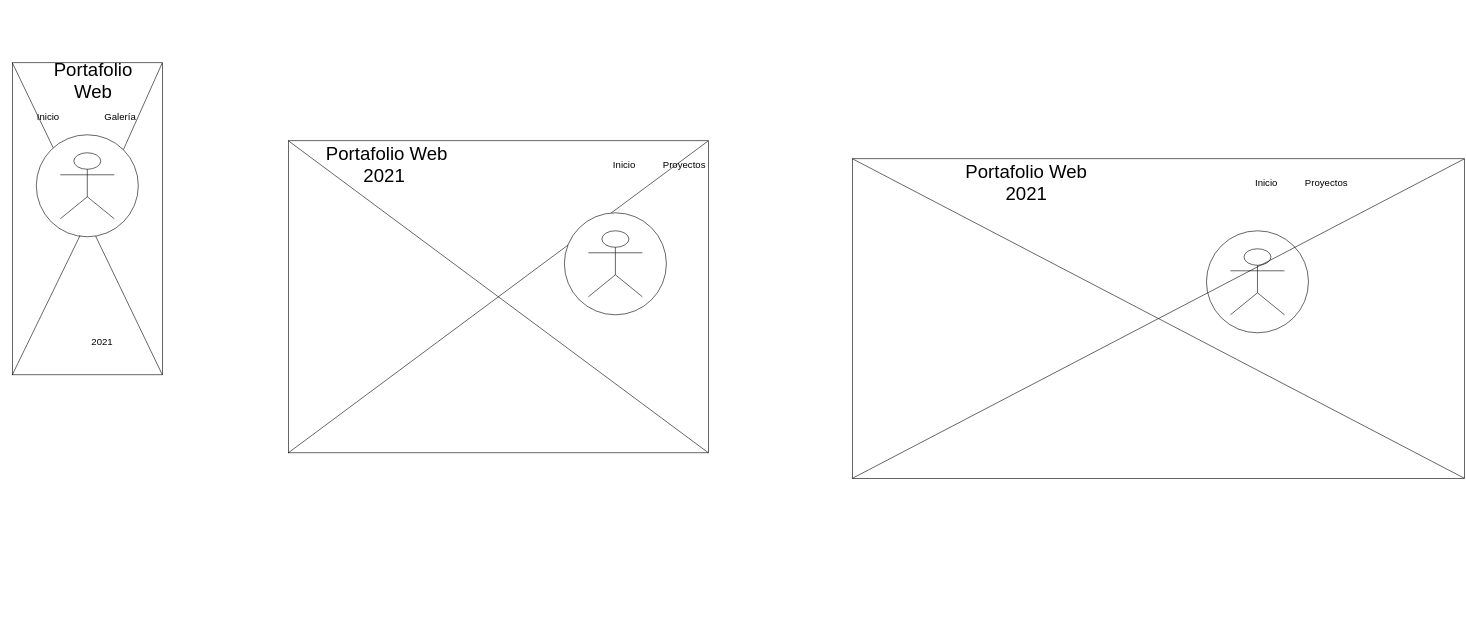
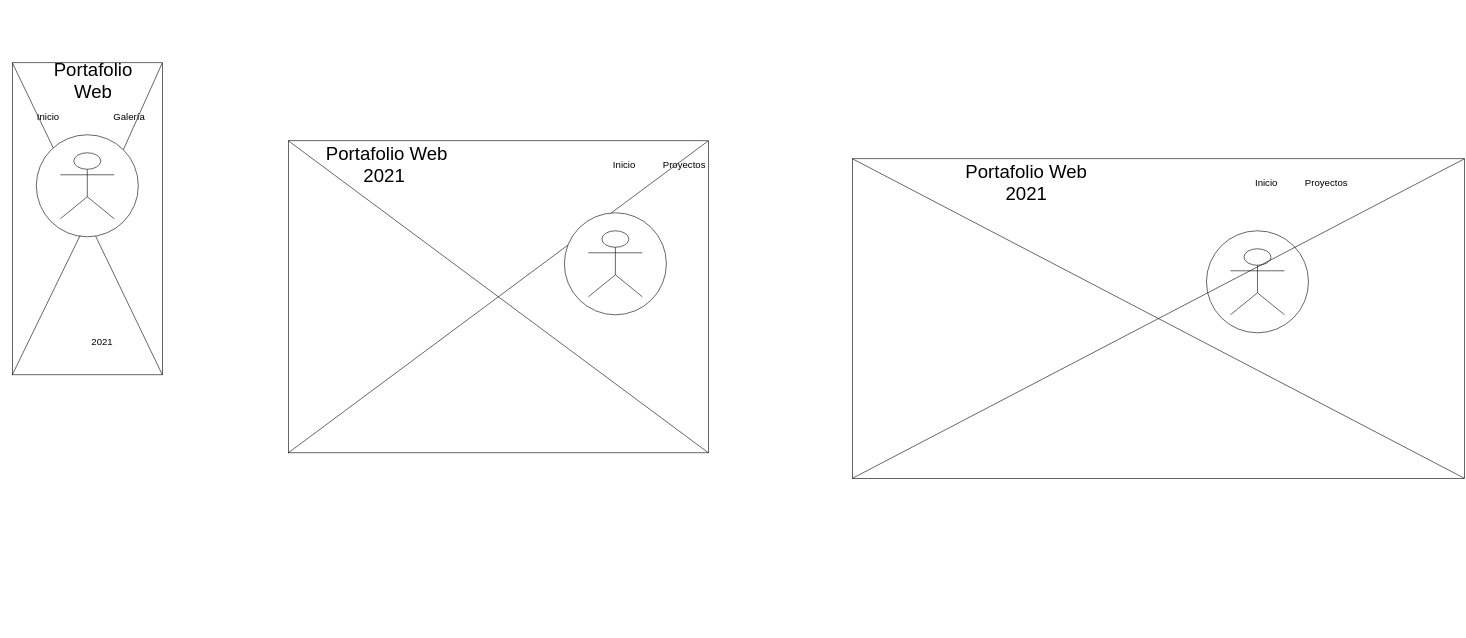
  <mxCell id="0" />
  <mxCell id="1" parent="0" />
  <mxCell id="2" value="" style="rounded=0;whiteSpace=wrap;html=1;" vertex="1" parent="1"><mxGeometry x="20" y="104" width="250" height="520" as="geometry" /></mxCell>
  <mxCell id="3" value="" style="endArrow=none;html=1;exitX=1;exitY=0;exitDx=0;exitDy=0;" edge="1" parent="1" source="5"><mxGeometry width="50" height="50" relative="1" as="geometry"><mxPoint x="220" y="154" as="sourcePoint" /><mxPoint x="270" y="104" as="targetPoint" /></mxGeometry></mxCell>
  <mxCell id="4" value="" style="endArrow=none;html=1;exitX=1;exitY=1;exitDx=0;exitDy=0;entryX=0;entryY=0;entryDx=0;entryDy=0;" edge="1" parent="1" source="2" target="2"><mxGeometry width="50" height="50" relative="1" as="geometry"><mxPoint x="30" y="634" as="sourcePoint" /><mxPoint x="280" y="114" as="targetPoint" /></mxGeometry></mxCell>
  <mxCell id="5" value="" style="ellipse;whiteSpace=wrap;html=1;aspect=fixed;" vertex="1" parent="1"><mxGeometry x="60" y="224" width="170" height="170" as="geometry" /></mxCell>
  <mxCell id="6" value="" style="endArrow=none;html=1;exitX=0;exitY=1;exitDx=0;exitDy=0;entryX=0.429;entryY=0.988;entryDx=0;entryDy=0;entryPerimeter=0;" edge="1" parent="1" source="2" target="5"><mxGeometry width="50" height="50" relative="1" as="geometry"><mxPoint x="20" y="624" as="sourcePoint" /><mxPoint x="270" y="104" as="targetPoint" /></mxGeometry></mxCell>
  <mxCell id="7" value="" style="shape=umlActor;verticalLabelPosition=bottom;verticalAlign=top;html=1;outlineConnect=0;" vertex="1" parent="1"><mxGeometry x="100" y="254" width="90" height="110" as="geometry" /></mxCell>
  <mxCell id="8" value="Portafolio Web" style="text;html=1;strokeColor=none;fillColor=none;align=center;verticalAlign=middle;whiteSpace=wrap;rounded=0;fontSize=31;" vertex="1" parent="1"><mxGeometry x="75" y="124" width="160" height="20" as="geometry" /></mxCell>
  <mxCell id="9" value="Inicio" style="text;html=1;strokeColor=none;fillColor=none;align=center;verticalAlign=middle;whiteSpace=wrap;rounded=0;fontSize=16;" vertex="1" parent="1"><mxGeometry x="60" y="184" width="40" height="20" as="geometry" /></mxCell>
- <mxCell id="10" value="Galería" style="text;html=1;strokeColor=none;fillColor=none;align=center;verticalAlign=middle;whiteSpace=wrap;rounded=0;fontSize=16;" vertex="1" parent="1"><mxGeometry x="180" y="184" width="40" height="20" as="geometry" /></mxCell>
+ <mxCell id="10" value="Galería" style="text;html=1;strokeColor=none;fillColor=none;align=center;verticalAlign=middle;whiteSpace=wrap;rounded=0;fontSize=16;" vertex="1" parent="1"><mxGeometry x="195" y="184" width="40" height="20" as="geometry" /></mxCell>
  <mxCell id="11" value="2021&lt;br&gt;" style="text;html=1;strokeColor=none;fillColor=none;align=center;verticalAlign=middle;whiteSpace=wrap;rounded=0;fontSize=16;fontFamily=Helvetica;" vertex="1" parent="1"><mxGeometry x="150" y="534" width="40" height="70" as="geometry" /></mxCell>
  <mxCell id="12" value="" style="rounded=0;whiteSpace=wrap;html=1;" vertex="1" parent="1"><mxGeometry x="480" y="234" width="700" height="520" as="geometry" /></mxCell>
  <mxCell id="13" value="&amp;nbsp;Portafolio Web 2021" style="text;html=1;strokeColor=none;fillColor=none;align=center;verticalAlign=middle;whiteSpace=wrap;rounded=0;fontSize=31;" vertex="1" parent="1"><mxGeometry x="500" y="264" width="280" height="20" as="geometry" /></mxCell>
  <mxCell id="14" value="Inicio" style="text;html=1;strokeColor=none;fillColor=none;align=center;verticalAlign=middle;whiteSpace=wrap;rounded=0;fontSize=16;" vertex="1" parent="1"><mxGeometry x="1020" y="264" width="40" height="20" as="geometry" /></mxCell>
  <mxCell id="15" value="Proyectos" style="text;html=1;strokeColor=none;fillColor=none;align=center;verticalAlign=middle;whiteSpace=wrap;rounded=0;fontSize=16;" vertex="1" parent="1"><mxGeometry x="1120" y="264" width="40" height="20" as="geometry" /></mxCell>
  <mxCell id="16" value="" style="endArrow=none;html=1;fontSize=16;entryX=0;entryY=0;entryDx=0;entryDy=0;exitX=1;exitY=1;exitDx=0;exitDy=0;" edge="1" source="12" target="12" parent="1"><mxGeometry width="50" height="50" relative="1" as="geometry"><mxPoint x="810" y="454" as="sourcePoint" /><mxPoint x="860" y="404" as="targetPoint" /></mxGeometry></mxCell>
  <mxCell id="17" value="" style="endArrow=none;html=1;fontSize=16;entryX=1;entryY=0;entryDx=0;entryDy=0;exitX=0;exitY=1;exitDx=0;exitDy=0;" edge="1" source="12" target="12" parent="1"><mxGeometry width="50" height="50" relative="1" as="geometry"><mxPoint x="810" y="454" as="sourcePoint" /><mxPoint x="860" y="404" as="targetPoint" /></mxGeometry></mxCell>
  <mxCell id="18" value="" style="ellipse;whiteSpace=wrap;html=1;aspect=fixed;" vertex="1" parent="1"><mxGeometry x="940" y="354" width="170" height="170" as="geometry" /></mxCell>
  <mxCell id="19" value="" style="shape=umlActor;verticalLabelPosition=bottom;verticalAlign=top;html=1;outlineConnect=0;" vertex="1" parent="1"><mxGeometry x="980" y="384" width="90" height="110" as="geometry" /></mxCell>
  <mxCell id="20" value="" style="rounded=0;whiteSpace=wrap;html=1;rotation=90;" vertex="1" parent="1"><mxGeometry x="1663.75" y="20.25" width="532.5" height="1020" as="geometry" /></mxCell>
  <mxCell id="21" value="Portafolio Web 2021" style="text;html=1;strokeColor=none;fillColor=none;align=center;verticalAlign=middle;whiteSpace=wrap;rounded=0;fontSize=31;" vertex="1" parent="1"><mxGeometry x="1570" y="294" width="280" height="20" as="geometry" /></mxCell>
  <mxCell id="22" value="Inicio" style="text;html=1;strokeColor=none;fillColor=none;align=center;verticalAlign=middle;whiteSpace=wrap;rounded=0;fontSize=16;" vertex="1" parent="1"><mxGeometry x="2090" y="294" width="40" height="20" as="geometry" /></mxCell>
  <mxCell id="23" value="Proyectos" style="text;html=1;strokeColor=none;fillColor=none;align=center;verticalAlign=middle;whiteSpace=wrap;rounded=0;fontSize=16;" vertex="1" parent="1"><mxGeometry x="2190" y="294" width="40" height="20" as="geometry" /></mxCell>
  <mxCell id="24" value="" style="ellipse;whiteSpace=wrap;html=1;aspect=fixed;" vertex="1" parent="1"><mxGeometry x="2010" y="384" width="170" height="170" as="geometry" /></mxCell>
  <mxCell id="25" value="" style="shape=umlActor;verticalLabelPosition=bottom;verticalAlign=top;html=1;outlineConnect=0;" vertex="1" parent="1"><mxGeometry x="2050" y="414" width="90" height="110" as="geometry" /></mxCell>
  <mxCell id="26" value="" style="endArrow=none;html=1;fontSize=16;entryX=0;entryY=1;entryDx=0;entryDy=0;exitX=1;exitY=0;exitDx=0;exitDy=0;" edge="1" source="20" target="20" parent="1"><mxGeometry width="50" height="50" relative="1" as="geometry"><mxPoint x="1770" y="654" as="sourcePoint" /><mxPoint x="1820" y="604" as="targetPoint" /></mxGeometry></mxCell>
  <mxCell id="27" value="" style="endArrow=none;html=1;fontSize=16;exitX=1;exitY=1;exitDx=0;exitDy=0;entryX=0;entryY=0;entryDx=0;entryDy=0;" edge="1" source="20" target="20" parent="1"><mxGeometry width="50" height="50" relative="1" as="geometry"><mxPoint x="1770" y="654" as="sourcePoint" /><mxPoint x="1820" y="604" as="targetPoint" /></mxGeometry></mxCell>
